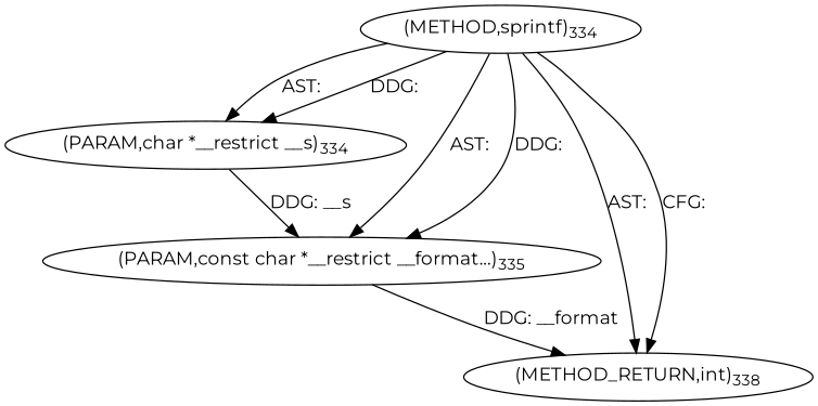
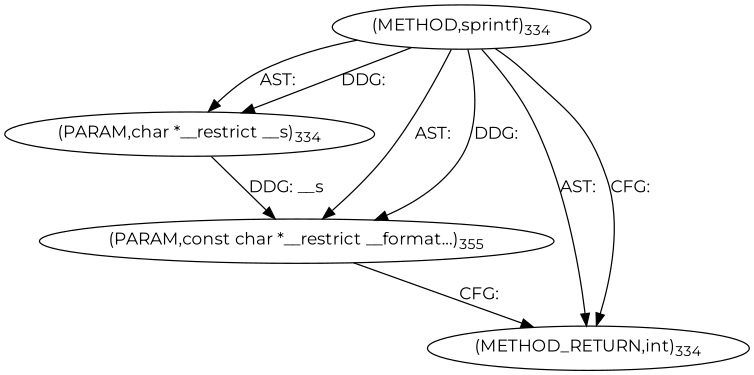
  digraph {
    fontname=Montserrat
    node [fontname=Montserrat]
    edge [fontname=Montserrat]
    n1 [label=<(METHOD,sprintf)<SUB>334</SUB>>]
    n2 [label=<(PARAM,char *__restrict __s)<SUB>334</SUB>>]
-   n3 [label=<(PARAM,const char *__restrict __format...)<SUB>335</SUB>>]
-   n4 [label=<(METHOD_RETURN,int)<SUB>338</SUB>>]
+   n3 [label=<(PARAM,const char *__restrict __format...)<SUB>355</SUB>>]
+   n4 [label=<(METHOD_RETURN,int)<SUB>334</SUB>>]
    n1 -> n2 [label="AST: "]
    n1 -> n2 [label="DDG: "]
    n1 -> n3 [label="AST: "]
    n1 -> n3 [label="DDG: "]
    n1 -> n4 [label="AST: "]
    n1 -> n4 [label="CFG: "]
    n2 -> n3 [label="DDG: __s"]
-   n3 -> n4 [label="DDG: __format"]
+   n3 -> n4 [label="CFG: "]
  }
